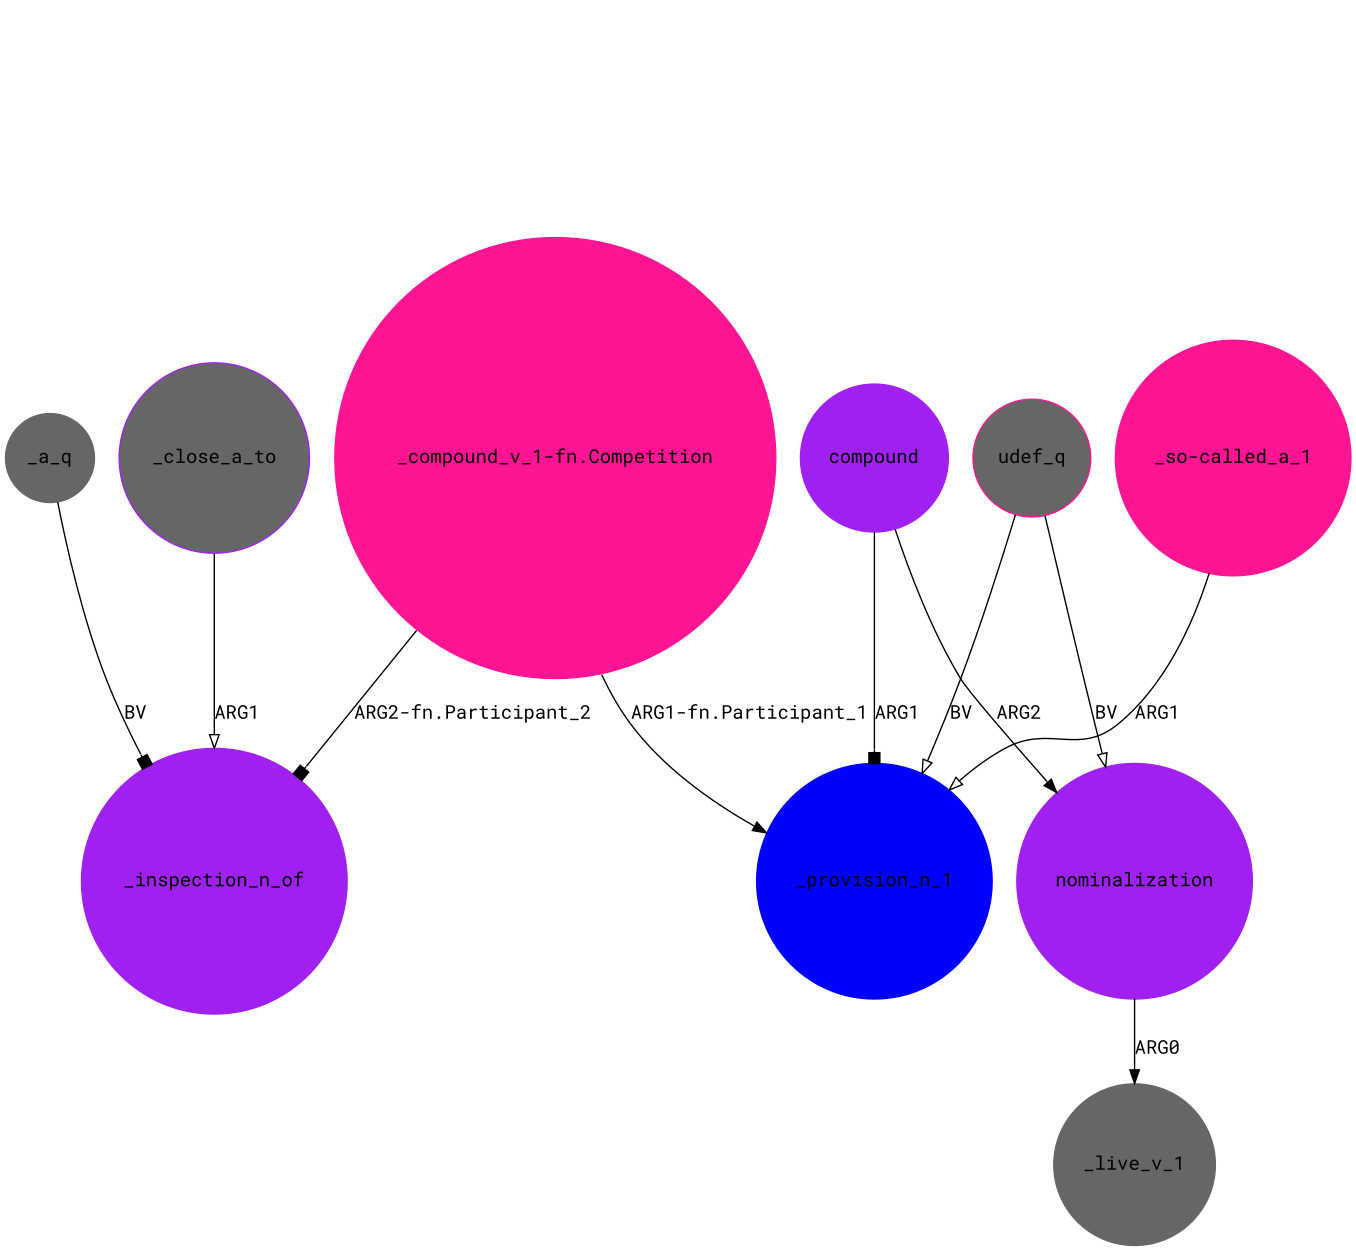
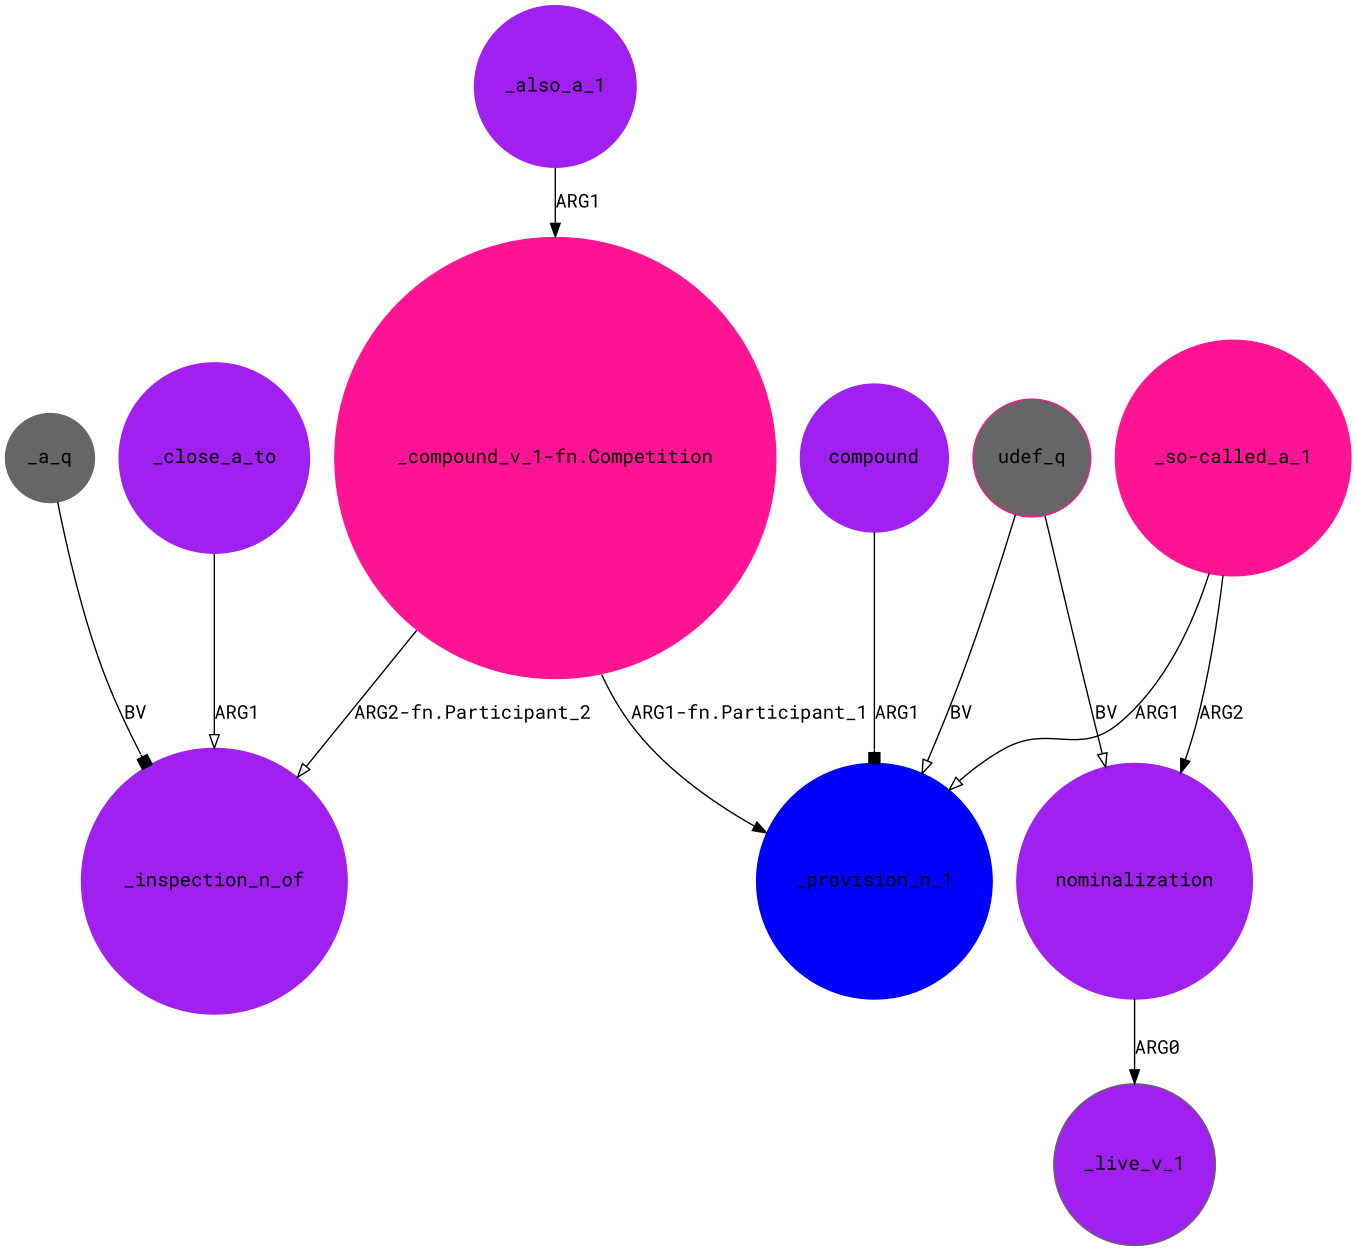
  digraph {
    fontname="Roboto Mono"
    node [color=purple fontname="Roboto Mono" shape=circle style=filled]
    edge [arrowhead=normal fontname="Roboto Mono"]
    n1 [color=deeppink label="_compound_v_1-fn.Competition"]
    _inspection_n_of
    _provision_n_1 [color=blue]
-   _close_a_to [fillcolor=gray40]
+   _close_a_to
    _a_q [color=gray40]
    compound
    nominalization
-   _live_v_1 [color=gray40]
+   _live_v_1 [color=gray40 fillcolor=purple]
    udef_q [color=deeppink fillcolor=gray40]
+   _also_a_1
    "_so-called_a_1" [color=deeppink]
-   n1 -> _inspection_n_of [arrowhead=box label="ARG2-fn.Participant_2"]
+   n1 -> _inspection_n_of [arrowhead=onormal label="ARG2-fn.Participant_2"]
    n1 -> _provision_n_1 [label="ARG1-fn.Participant_1"]
    _close_a_to -> _inspection_n_of [arrowhead=onormal label=ARG1]
    _a_q -> _inspection_n_of [arrowhead=box label=BV]
    compound -> _provision_n_1 [arrowhead=box label=ARG1]
-   compound -> nominalization [label=ARG2]
+   "_so-called_a_1" -> nominalization [label=ARG2]
    nominalization -> _live_v_1 [label=ARG0]
    udef_q -> _provision_n_1 [arrowhead=onormal label=BV]
    udef_q -> nominalization [arrowhead=onormal label=BV]
+   _also_a_1 -> n1 [label=ARG1]
    "_so-called_a_1" -> _provision_n_1 [arrowhead=onormal label=ARG1]
  }
